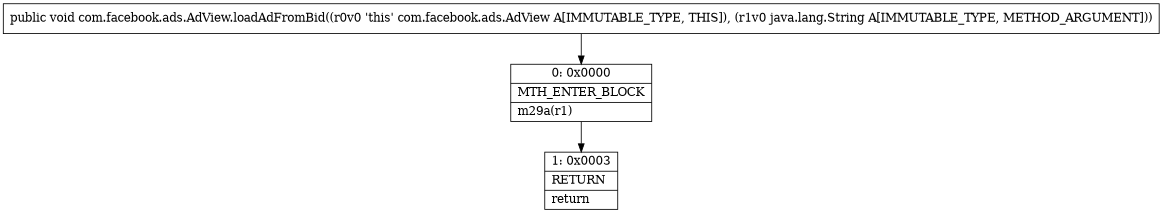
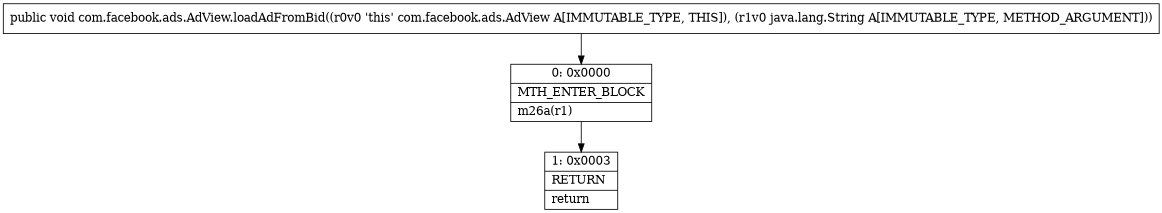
  digraph {
    node [shape=record]
-   n1 [label="{0\:\ 0x0000|MTH_ENTER_BLOCK\l|m29a(r1)\l}"]
+   n1 [label="{0\:\ 0x0000|MTH_ENTER_BLOCK\l|m26a(r1)\l}"]
    n2 [label="{1\:\ 0x0003|RETURN\l|return\l}"]
    n3 [label="{public void com.facebook.ads.AdView.loadAdFromBid((r0v0 'this' com.facebook.ads.AdView A[IMMUTABLE_TYPE, THIS]), (r1v0 java.lang.String A[IMMUTABLE_TYPE, METHOD_ARGUMENT])) }"]
    n1 -> n2
    n3 -> n1
  }
